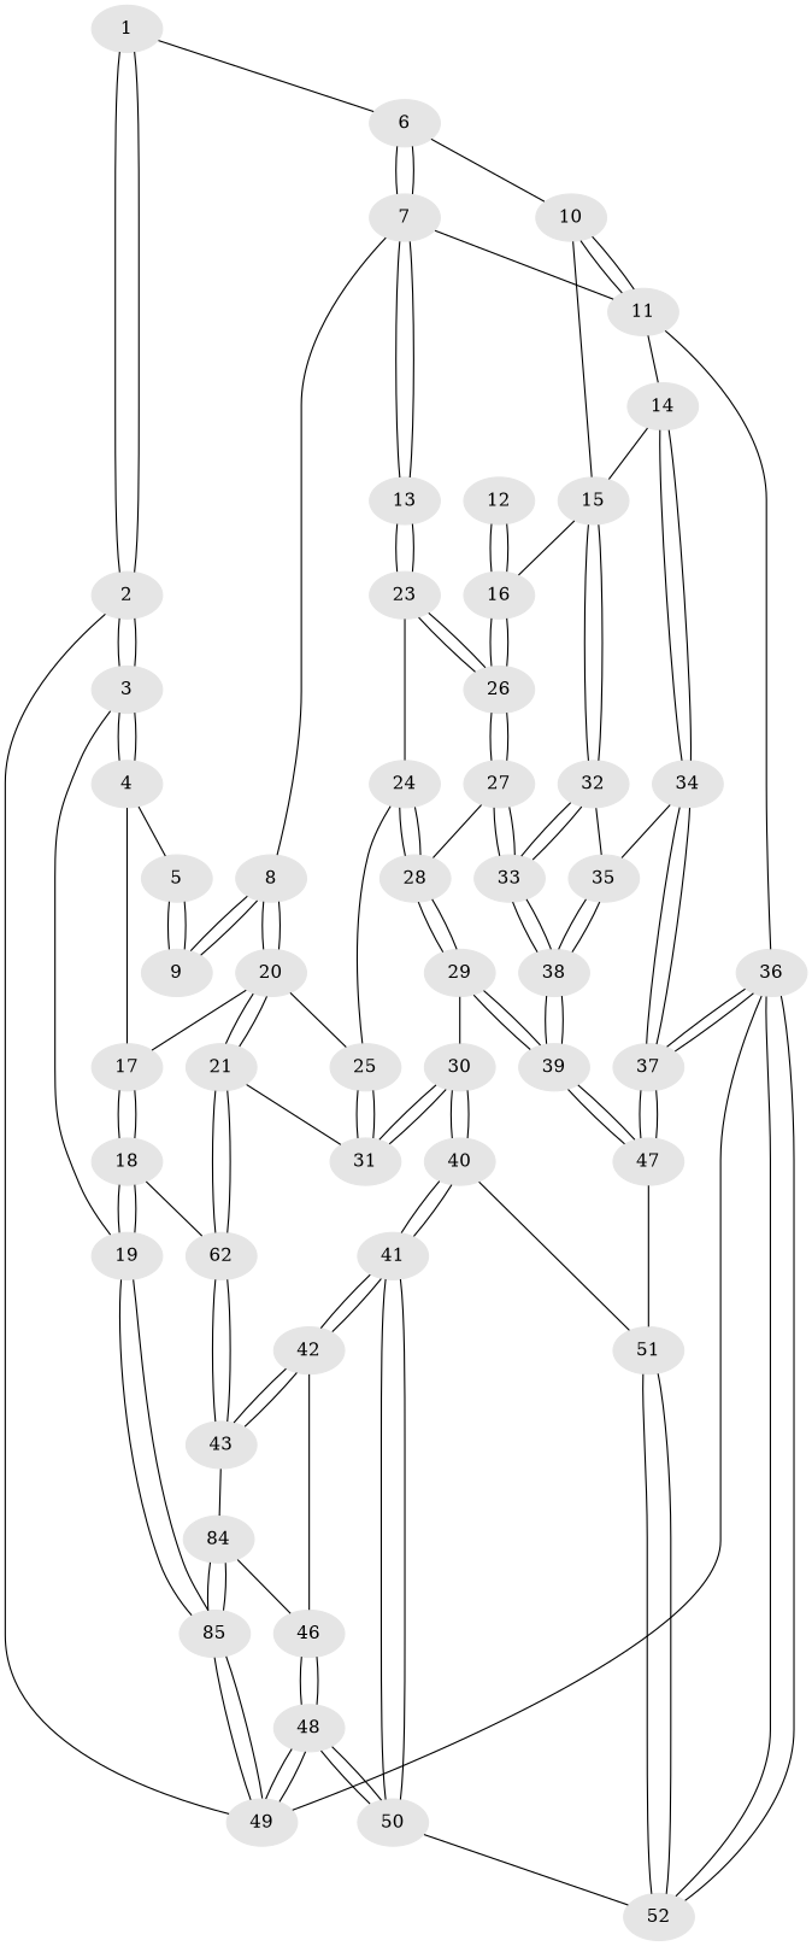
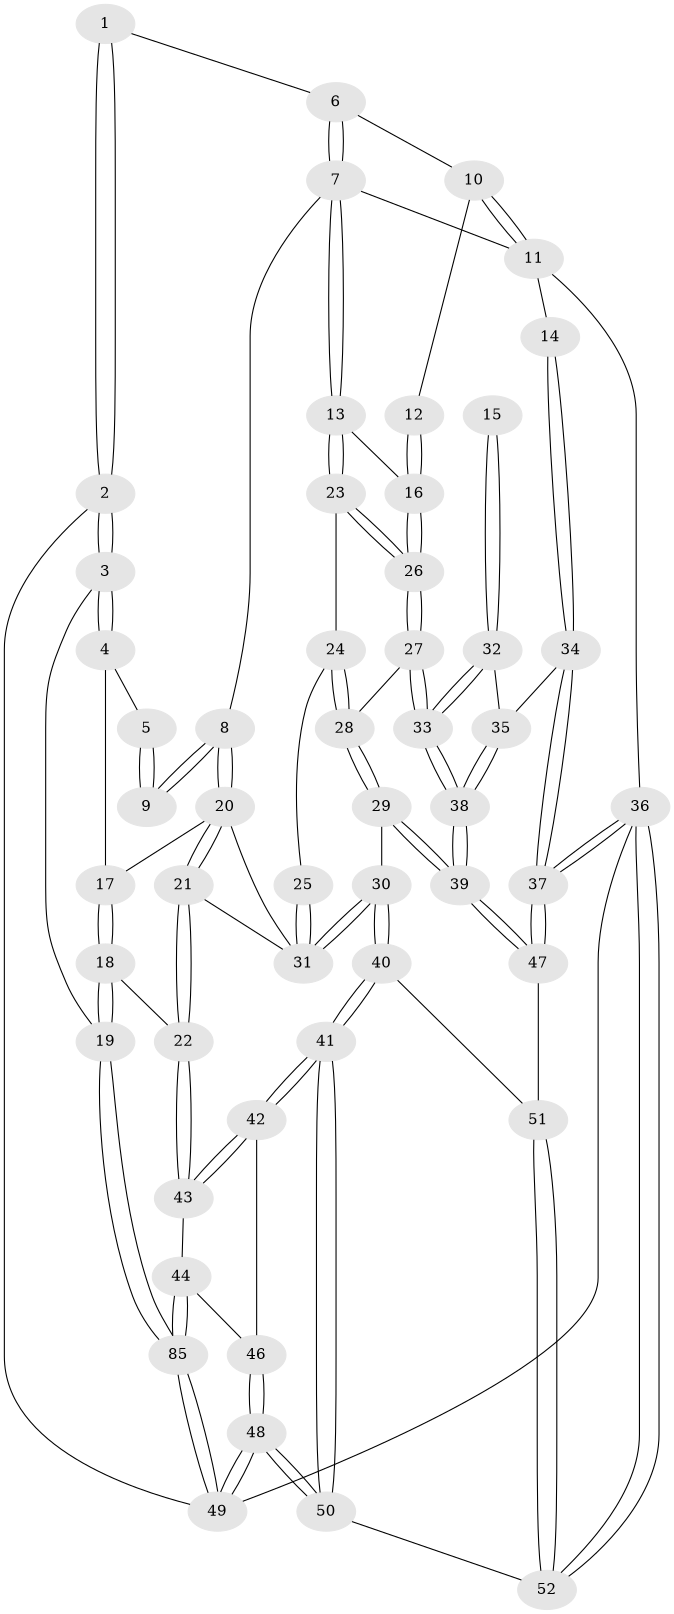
  graph {
    node [color=gray90 style=filled]
    1
    2
    6
    3
    49
    7
    10
    4
    19
    11
    14
    36
    5
    17
    n15 [label=85]
    9
    18
    8
    13
    12
    20
    23
    21
    25
    16
    15
    34
    37
    52
    26
    24
    32
    35
    33
    27
-   22 [label=62]
+   22
    43
    31
-   44 [label=84]
+   44
    28
    29
    38
    30
    39
    40
    47
    41
    51
    42
    50
    46
    48
    1 -- 2
    1 -- 2
    1 -- 6
    2 -- 3
    2 -- 3
    2 -- 49
    6 -- 7
    6 -- 7
    6 -- 10
    3 -- 4
    3 -- 4
    3 -- 19
    7 -- 11
    7 -- 8
    7 -- 13
    7 -- 13
    10 -- 11
    10 -- 11
-   10 -- 15
+   10 -- 12
    4 -- 5
    4 -- 17
    19 -- n15
    19 -- n15
    11 -- 14
    11 -- 36
-   14 -- 15
    14 -- 34
    14 -- 34
    36 -- 49
    36 -- 37
    36 -- 37
    36 -- 52
    36 -- 52
    5 -- 9
    5 -- 9
    17 -- 18
    17 -- 18
    n15 -- 49
    n15 -- 49
    18 -- 19
    18 -- 19
    18 -- 22
    8 -- 9
    8 -- 9
    8 -- 20
    8 -- 20
    13 -- 23
    13 -- 23
    12 -- 16
    12 -- 16
    20 -- 17
    20 -- 21
    20 -- 21
-   20 -- 25
+   20 -- 31
    23 -- 26
    23 -- 26
    23 -- 24
    21 -- 22
    21 -- 22
    21 -- 31
    25 -- 31
    25 -- 31
    16 -- 26
    16 -- 26
-   15 -- 16
+   13 -- 16
    15 -- 32
    15 -- 32
    34 -- 37
    34 -- 37
    34 -- 35
    37 -- 47
    37 -- 47
    26 -- 27
    26 -- 27
    24 -- 25
    24 -- 28
    24 -- 28
    32 -- 35
    32 -- 33
    32 -- 33
    35 -- 38
    35 -- 38
    33 -- 38
    33 -- 38
    27 -- 33
    27 -- 33
    27 -- 28
    22 -- 43
    22 -- 43
    43 -- 44
    44 -- n15
    44 -- n15
    44 -- 46
    28 -- 29
    28 -- 29
    29 -- 30
    29 -- 39
    29 -- 39
    38 -- 39
    38 -- 39
    30 -- 31
    30 -- 31
    30 -- 40
    30 -- 40
    39 -- 47
    39 -- 47
    40 -- 41
    40 -- 41
    40 -- 51
    47 -- 51
    41 -- 42
    41 -- 42
    41 -- 50
    41 -- 50
    51 -- 52
    51 -- 52
    42 -- 43
    42 -- 43
    42 -- 46
    50 -- 52
    46 -- 48
    46 -- 48
    48 -- 49
    48 -- 49
    48 -- 50
    48 -- 50
  }
